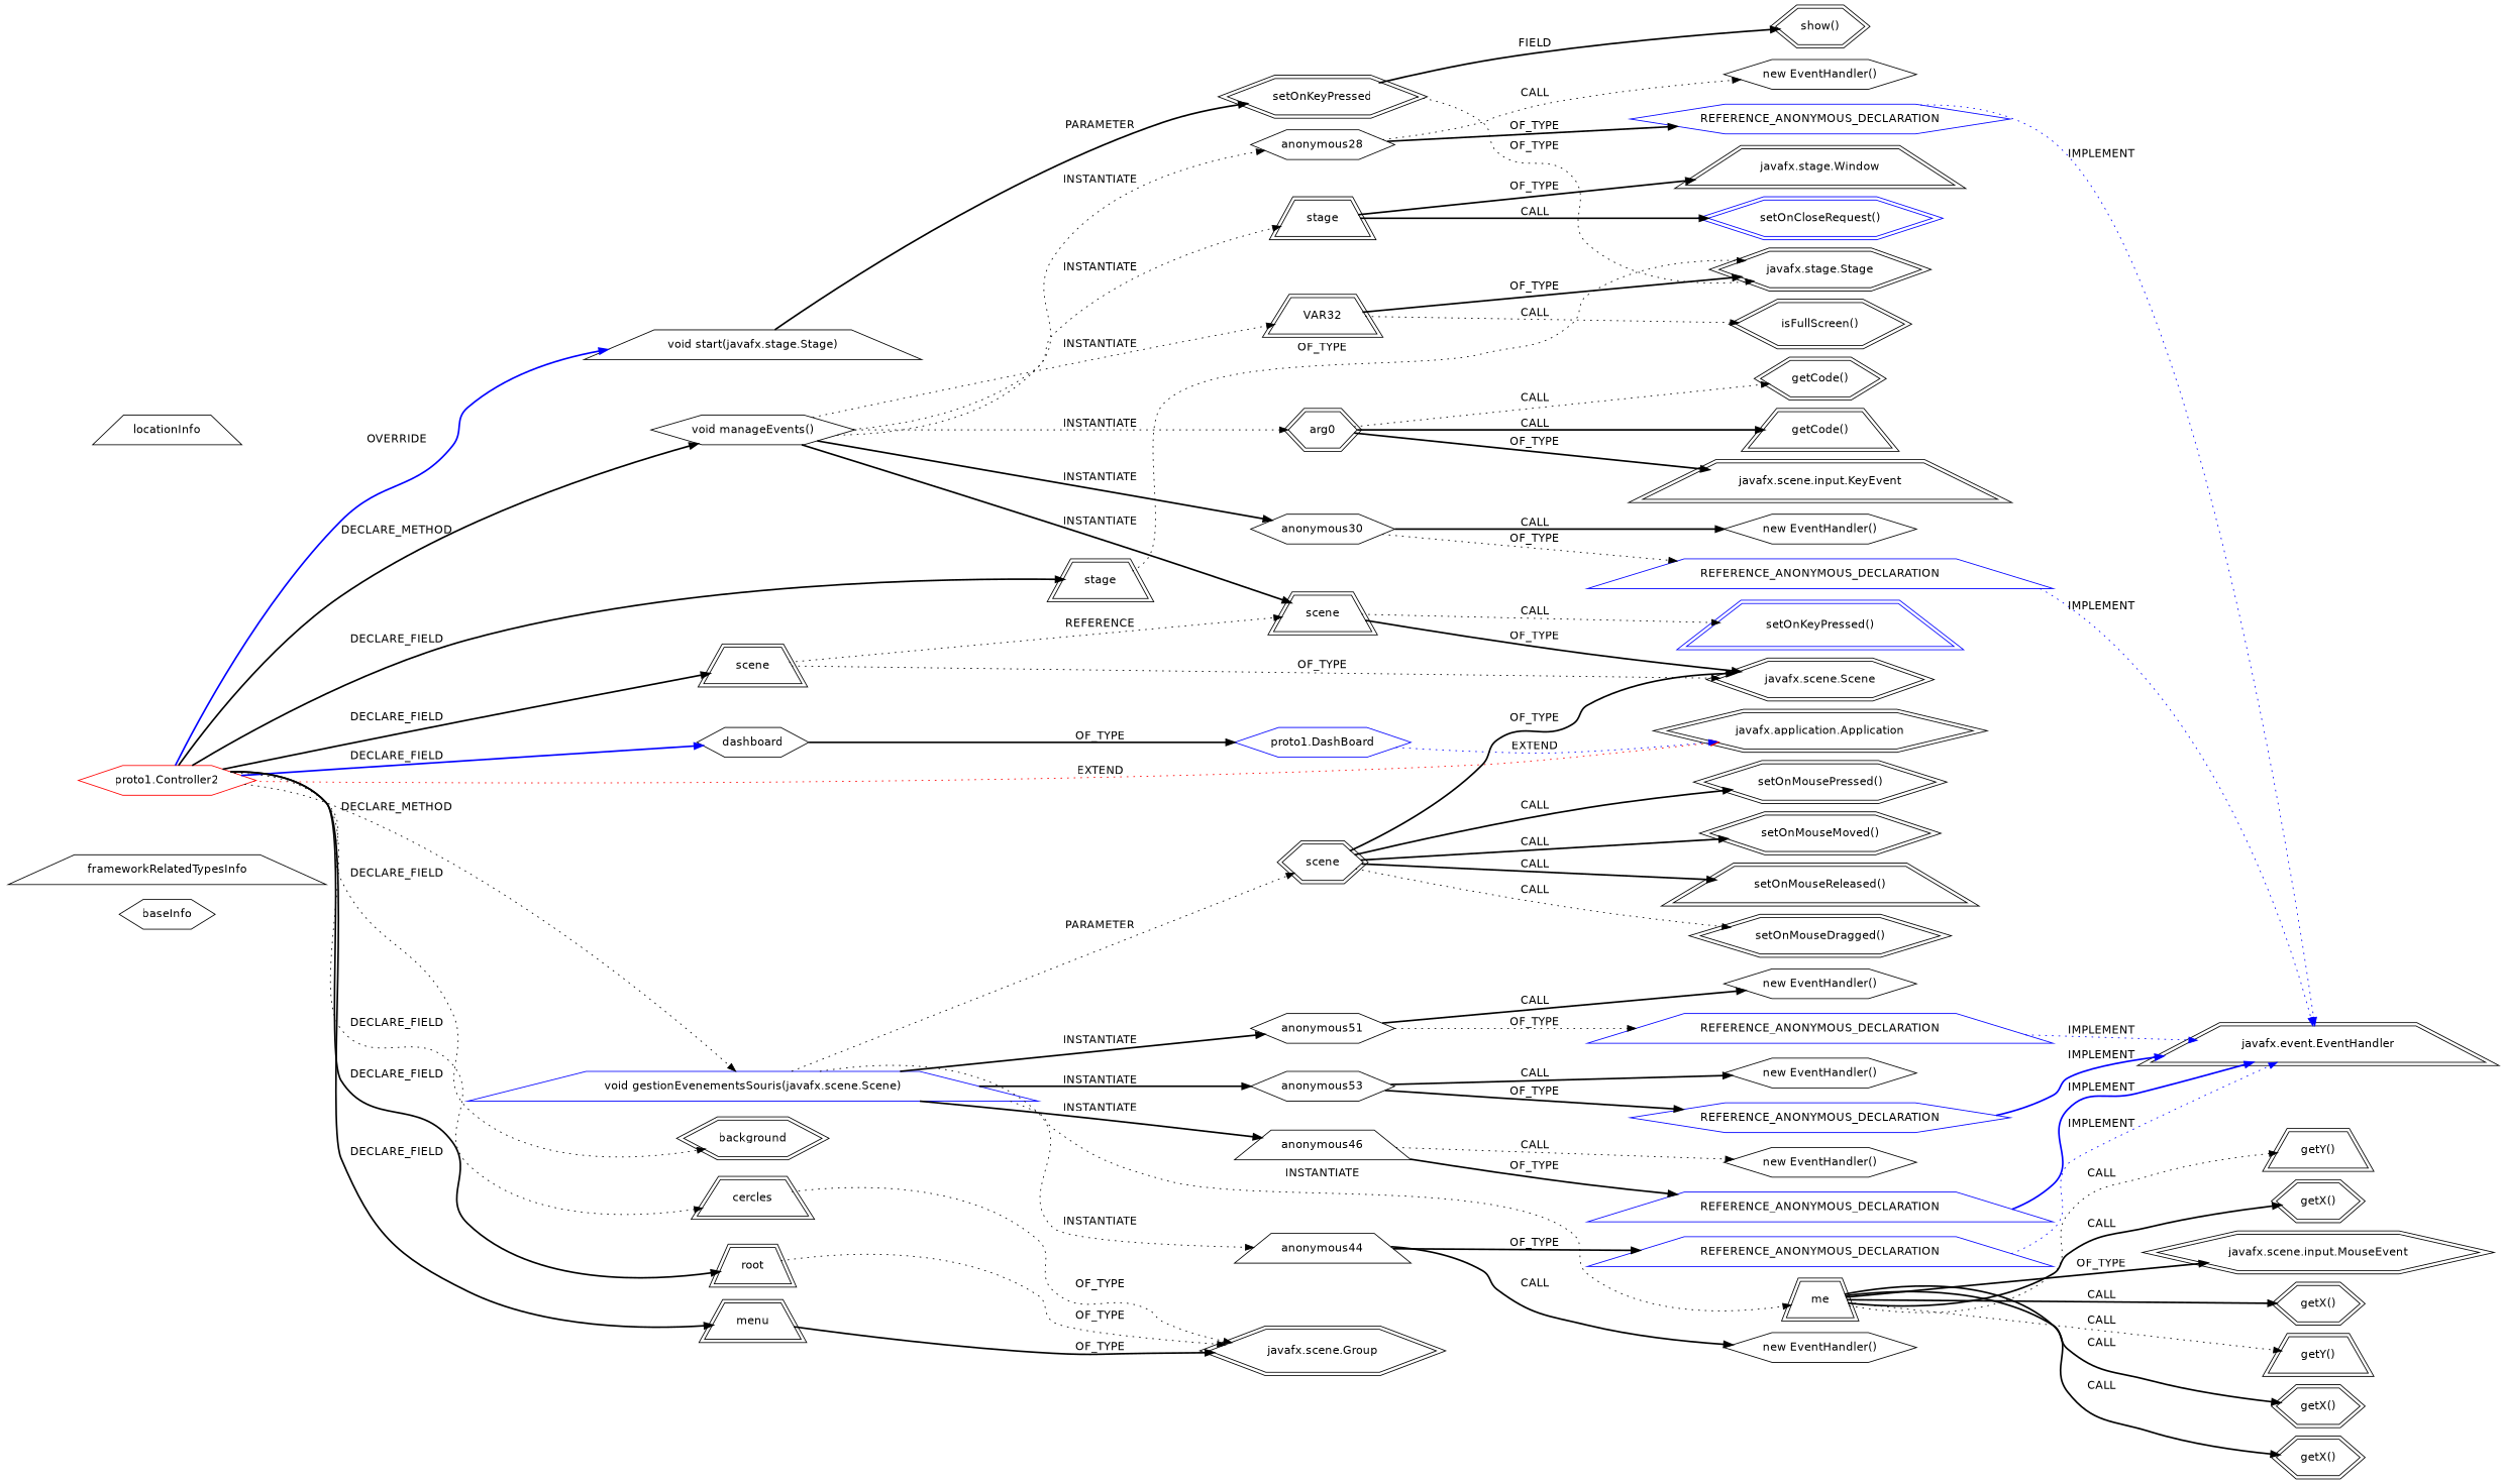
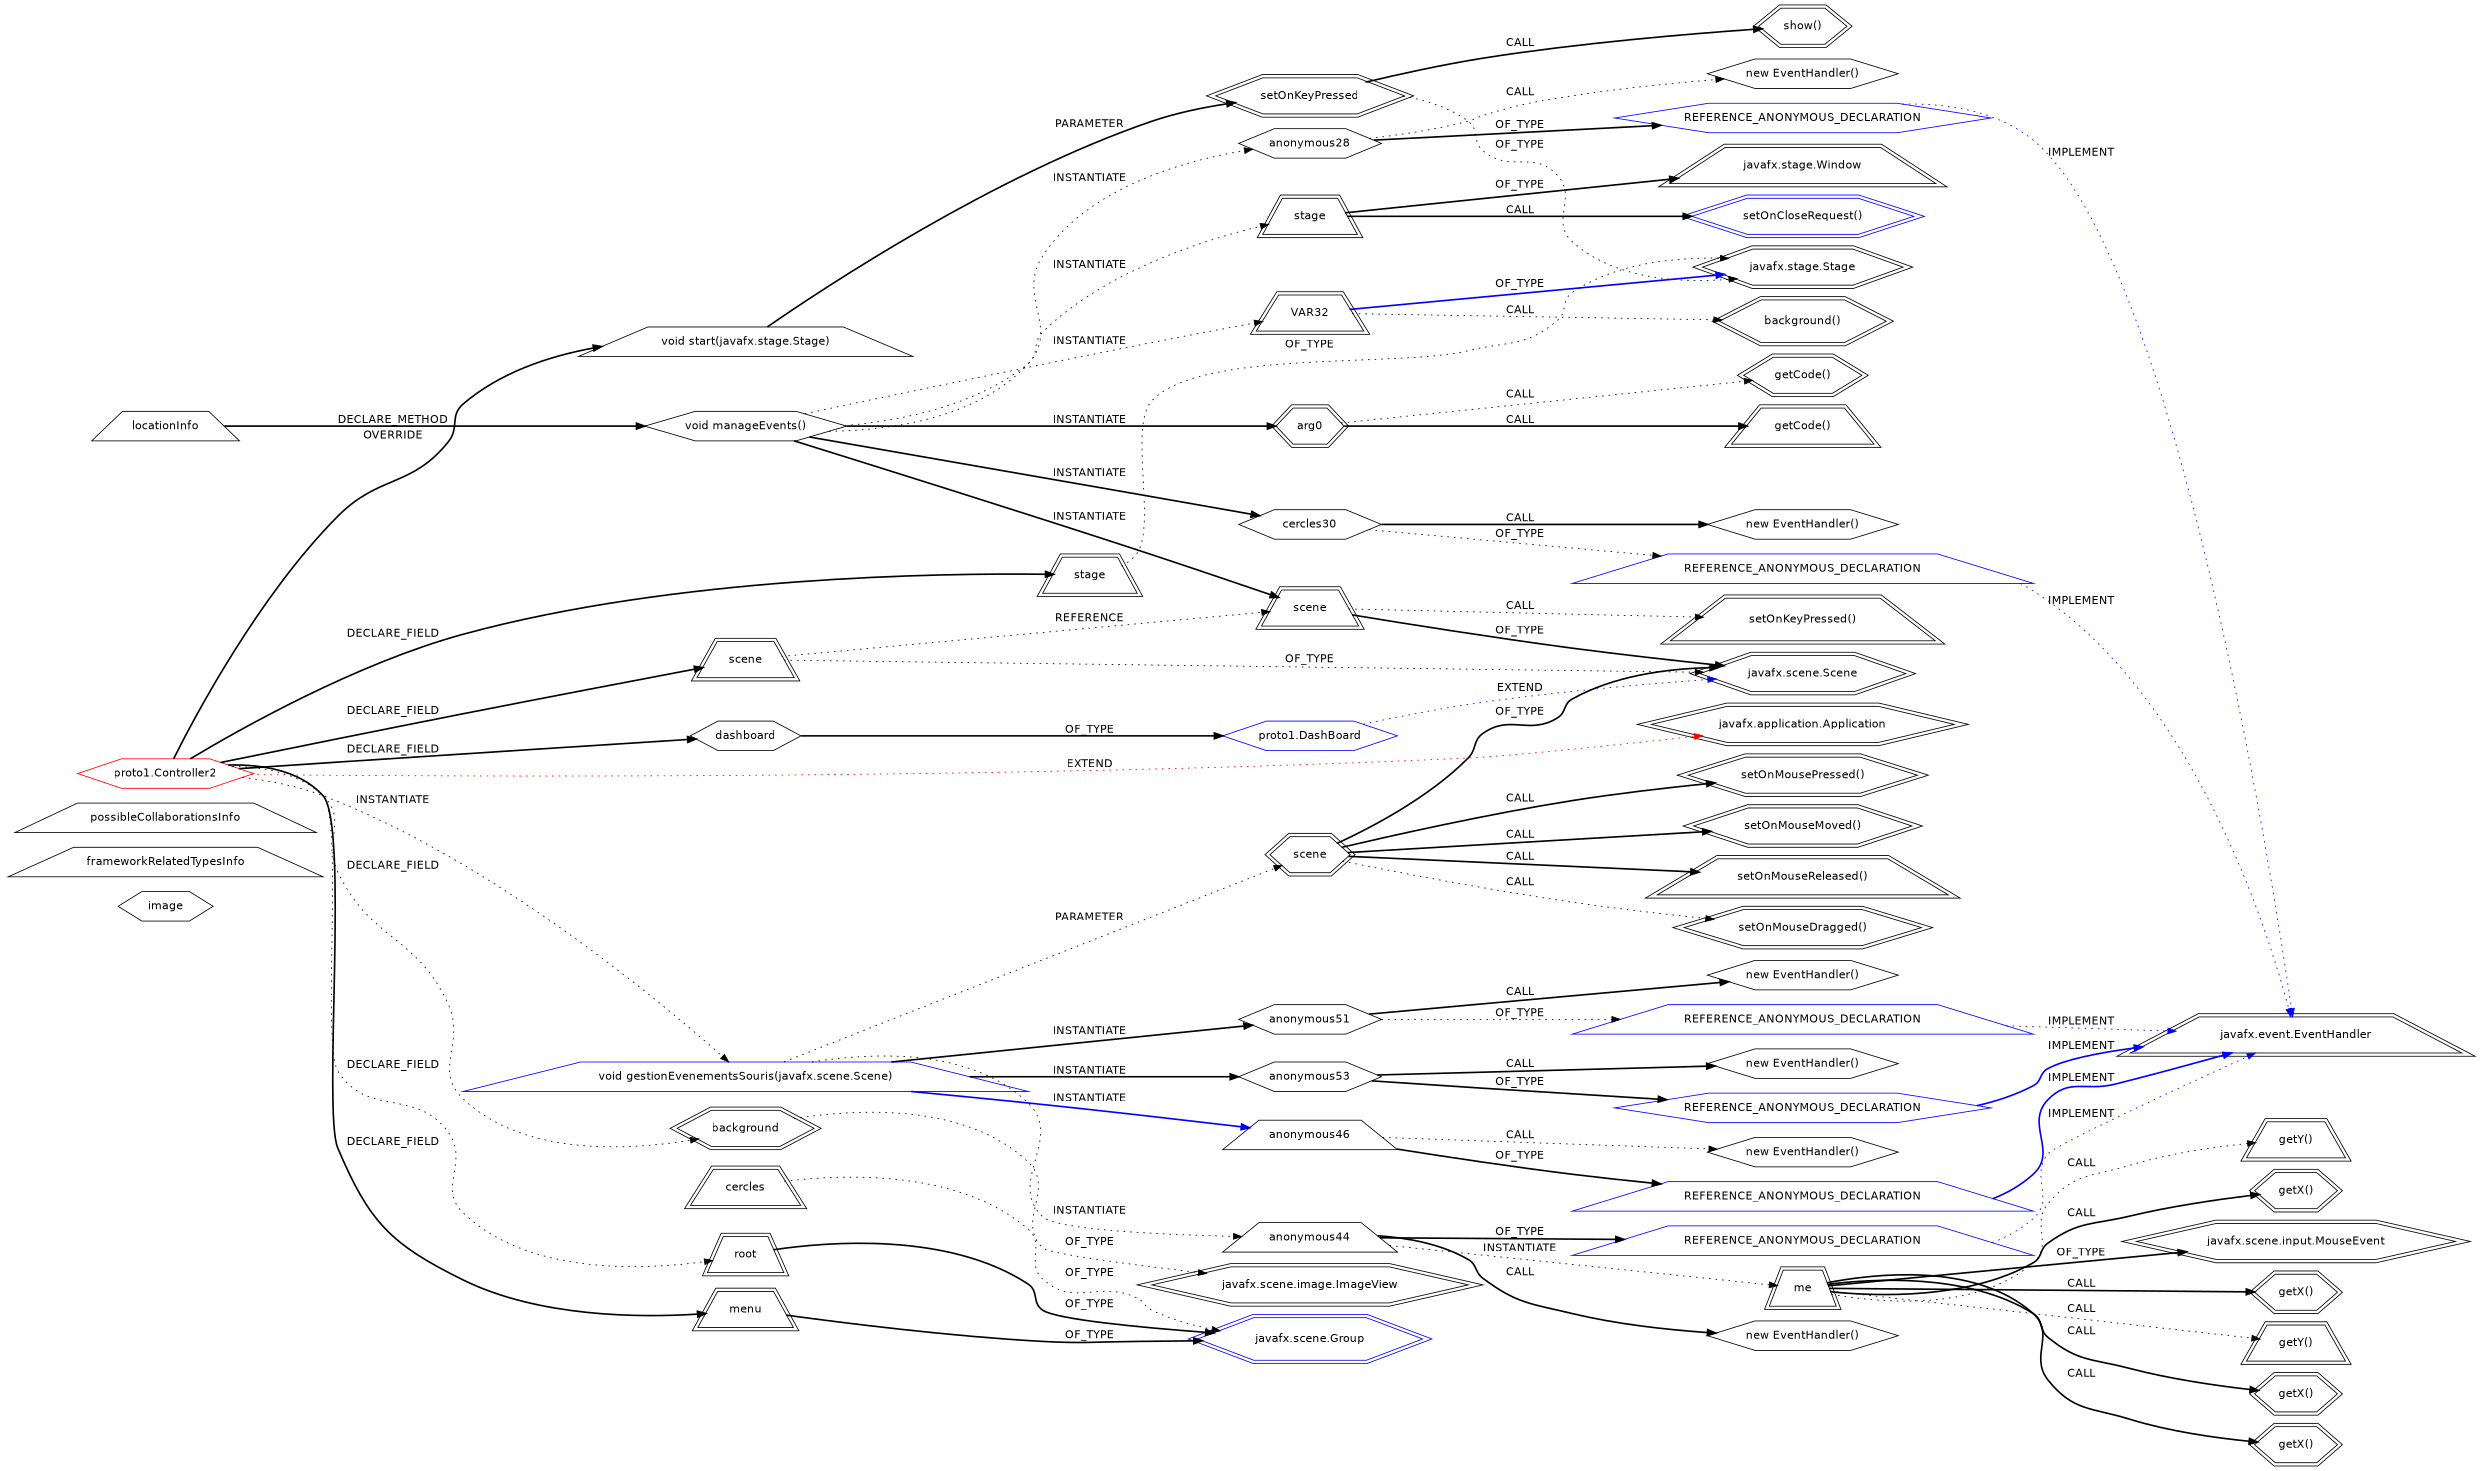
  digraph {
    fontname="DejaVu Sans"
    rankdir=LR
    node [fontname="DejaVu Sans" shape=hexagon isFrameworkType=true vertexType=INSIDE_CALL peripheries=2]
    edge [fontname="DejaVu Sans" style=bold]
-   baseInfo [category=extension_graph graphId=2400 isAnonymous=false possibleRelation=true isFrameworkType="" vertexType="" peripheries=""]
+   baseInfo [category=extension_graph graphId=2400 isAnonymous=false possibleRelation=true label=image isFrameworkType="" vertexType="" peripheries=""]
    frameworkRelatedTypesInfo [0="javafx.application.Application" shape=trapezium isFrameworkType="" vertexType="" peripheries=""]
+   possibleCollaborationsInfo [0="2400~CLIENT_METHOD_DECLARATION-INSTANTIATION-~javafx.application.Application ~javafx.event.EventHandler ~false~true" 1="2400~FIELD_DECLARATION-~javafx.application.Application ~javafx.application.Application ~false~false" shape=trapezium isFrameworkType="" vertexType="" peripheries=""]
    locationInfo [contextSignature=Controller2 filePath="/didygo-gce-display/gce-display-master/src/proto1/Controller2.java" graphId=2400 projectName="didygo-gce-display" shape=trapezium isFrameworkType="" vertexType="" peripheries=""]
    n5 [color=red isFrameworkType=false label="proto1.Controller2" vertexType=ROOT_CLIENT_CLASS_DECLARATION peripheries=""]
    n6 [label="javafx.application.Application" vertexType=FRAMEWORK_CLASS_TYPE]
    n7 [label=background vertexType=FIELD_DECLARATION]
    n8 [label=cercles shape=trapezium vertexType=FIELD_DECLARATION]
    n9 [isFrameworkType=false label=dashboard vertexType=FIELD_DECLARATION peripheries=""]
    n10 [label=menu shape=trapezium vertexType=FIELD_DECLARATION]
    n11 [label=root shape=trapezium vertexType=FIELD_DECLARATION]
    n12 [label=scene shape=trapezium vertexType=FIELD_DECLARATION]
    n13 [label=stage shape=trapezium vertexType=FIELD_DECLARATION]
    n14 [isFrameworkType=false label="void start(javafx.stage.Stage)" shape=trapezium vertexType=OVERRIDING_METHOD_DECLARATION peripheries=""]
    n15 [isFrameworkType=false label="void manageEvents()" vertexType=CLIENT_METHOD_DECLARATION peripheries=""]
    n16 [color=blue isFrameworkType=false label="void gestionEvenementsSouris(javafx.scene.Scene)" shape=trapezium vertexType=CLIENT_METHOD_DECLARATION peripheries=""]
-   n18 [label="javafx.scene.Group" vertexType=FRAMEWORK_CLASS_TYPE]
+   n17 [label="javafx.scene.image.ImageView" vertexType=FRAMEWORK_CLASS_TYPE]
+   n18 [label="javafx.scene.Group" vertexType=FRAMEWORK_CLASS_TYPE color=blue]
    n19 [color=blue isFrameworkType=false label="proto1.DashBoard" vertexType=REFERENCE_CLIENT_CLASS_DECLARATION peripheries=""]
    n20 [label="javafx.scene.Scene" vertexType=FRAMEWORK_CLASS_TYPE]
    n21 [label=scene shape=trapezium vertexType=VARIABLE_EXPRESION]
    n22 [label="javafx.stage.Stage" vertexType=FRAMEWORK_CLASS_TYPE]
    n23 [label=setOnKeyPressed vertexType=PARAMETER_DECLARATION]
    n24 [label=stage shape=trapezium vertexType=VARIABLE_EXPRESION]
    n25 [isFrameworkType=false label=anonymous28 vertexType=VARIABLE_EXPRESION peripheries=""]
-   n26 [isFrameworkType=false label=anonymous30 vertexType=VARIABLE_EXPRESION peripheries=""]
+   n26 [isFrameworkType=false label=cercles30 vertexType=VARIABLE_EXPRESION peripheries=""]
    n27 [label=arg0 vertexType=VARIABLE_EXPRESION]
    n28 [label=VAR32 shape=trapezium vertexType=VARIABLE_EXPRESION]
    n29 [label=scene vertexType=PARAMETER_DECLARATION]
    n30 [isFrameworkType=false label=anonymous44 shape=trapezium vertexType=VARIABLE_EXPRESION peripheries=""]
    n31 [isFrameworkType=false label=anonymous46 shape=trapezium vertexType=VARIABLE_EXPRESION peripheries=""]
    n32 [label=me shape=trapezium vertexType=VARIABLE_EXPRESION]
    n33 [isFrameworkType=false label=anonymous51 vertexType=VARIABLE_EXPRESION peripheries=""]
    n34 [isFrameworkType=false label=anonymous53 vertexType=VARIABLE_EXPRESION peripheries=""]
-   n35 [label="setOnKeyPressed()" shape=trapezium color=blue]
+   n35 [label="setOnKeyPressed()" shape=trapezium]
    n36 [label="show()"]
    n37 [label="javafx.stage.Window" shape=trapezium vertexType=FRAMEWORK_CLASS_TYPE]
    n38 [color=blue label="setOnCloseRequest()"]
    n39 [color=blue isFrameworkType=false label=REFERENCE_ANONYMOUS_DECLARATION vertexType=REFERENCE_ANONYMOUS_DECLARATION peripheries=""]
    n40 [isFrameworkType=false label="new EventHandler()" vertexType=CONSTRUCTOR_CALL peripheries=""]
    n41 [color=blue isFrameworkType=false label=REFERENCE_ANONYMOUS_DECLARATION shape=trapezium vertexType=REFERENCE_ANONYMOUS_DECLARATION peripheries=""]
    n42 [isFrameworkType=false label="new EventHandler()" vertexType=CONSTRUCTOR_CALL peripheries=""]
-   n43 [label="javafx.scene.input.KeyEvent" shape=trapezium vertexType=FRAMEWORK_CLASS_TYPE]
    n44 [label="getCode()"]
    n45 [label="getCode()" shape=trapezium]
-   n46 [label="isFullScreen()"]
+   n46 [label="background()"]
    n47 [label="javafx.event.EventHandler" shape=trapezium vertexType=FRAMEWORK_INTERFACE_TYPE]
    n48 [label="setOnMousePressed()"]
    n49 [label="setOnMouseMoved()"]
    n50 [label="setOnMouseReleased()" shape=trapezium]
    n51 [label="setOnMouseDragged()"]
    n52 [color=blue isFrameworkType=false label=REFERENCE_ANONYMOUS_DECLARATION shape=trapezium vertexType=REFERENCE_ANONYMOUS_DECLARATION peripheries=""]
    n53 [isFrameworkType=false label="new EventHandler()" vertexType=CONSTRUCTOR_CALL peripheries=""]
    n54 [color=blue isFrameworkType=false label=REFERENCE_ANONYMOUS_DECLARATION shape=trapezium vertexType=REFERENCE_ANONYMOUS_DECLARATION peripheries=""]
    n55 [isFrameworkType=false label="new EventHandler()" vertexType=CONSTRUCTOR_CALL peripheries=""]
    n56 [label="javafx.scene.input.MouseEvent" vertexType=FRAMEWORK_CLASS_TYPE]
    n57 [label="getX()"]
    n58 [label="getY()" shape=trapezium]
    n59 [label="getX()"]
    n60 [label="getX()"]
    n61 [label="getY()" shape=trapezium]
    n62 [label="getX()"]
    n63 [color=blue isFrameworkType=false label=REFERENCE_ANONYMOUS_DECLARATION shape=trapezium vertexType=REFERENCE_ANONYMOUS_DECLARATION peripheries=""]
    n64 [isFrameworkType=false label="new EventHandler()" vertexType=CONSTRUCTOR_CALL peripheries=""]
    n65 [color=blue isFrameworkType=false label=REFERENCE_ANONYMOUS_DECLARATION vertexType=REFERENCE_ANONYMOUS_DECLARATION peripheries=""]
    n66 [isFrameworkType=false label="new EventHandler()" vertexType=CONSTRUCTOR_CALL peripheries=""]
    n5 -> n6 [color=red label=EXTEND style=dotted]
    n5 -> n7 [label=DECLARE_FIELD style=dotted]
-   n5 -> n8 [label=DECLARE_FIELD style=dotted]
-   n5 -> n9 [label=DECLARE_FIELD color=blue]
+   n5 -> n9 [label=DECLARE_FIELD]
    n5 -> n10 [label=DECLARE_FIELD]
-   n5 -> n11 [label=DECLARE_FIELD]
+   n5 -> n11 [label=DECLARE_FIELD style=dotted]
    n5 -> n12 [label=DECLARE_FIELD]
    n5 -> n13 [label=DECLARE_FIELD]
-   n5 -> n14 [label=OVERRIDE color=blue]
-   n5 -> n15 [label=DECLARE_METHOD]
-   n5 -> n16 [label=DECLARE_METHOD style=dotted]
+   n5 -> n14 [label=OVERRIDE]
+   locationInfo -> n15 [label=DECLARE_METHOD]
+   n5 -> n16 [label=INSTANTIATE style=dotted]
+   n7 -> n17 [label=OF_TYPE style=dotted]
    n8 -> n18 [label=OF_TYPE style=dotted]
    n9 -> n19 [label=OF_TYPE]
    n10 -> n18 [label=OF_TYPE]
-   n11 -> n18 [label=OF_TYPE style=dotted]
+   n11 -> n18 [label=OF_TYPE]
    n12 -> n20 [label=OF_TYPE style=dotted]
    n12 -> n21 [label=REFERENCE style=dotted]
    n13 -> n22 [label=OF_TYPE style=dotted]
    n14 -> n23 [label=PARAMETER]
    n15 -> n21 [label=INSTANTIATE]
    n15 -> n24 [label=INSTANTIATE style=dotted]
    n15 -> n25 [label=INSTANTIATE style=dotted]
    n15 -> n26 [label=INSTANTIATE]
-   n15 -> n27 [label=INSTANTIATE style=dotted]
+   n15 -> n27 [label=INSTANTIATE]
    n15 -> n28 [label=INSTANTIATE style=dotted]
    n16 -> n29 [label=PARAMETER style=dotted]
    n16 -> n30 [label=INSTANTIATE style=dotted]
-   n16 -> n31 [label=INSTANTIATE]
-   n16 -> n32 [label=INSTANTIATE style=dotted]
+   n16 -> n31 [label=INSTANTIATE color=blue]
+   n30 -> n32 [label=INSTANTIATE style=dotted]
    n16 -> n33 [label=INSTANTIATE]
    n16 -> n34 [label=INSTANTIATE]
-   n19 -> n6 [color=blue label=EXTEND style=dotted]
+   n19 -> n20 [color=blue label=EXTEND style=dotted]
    n21 -> n20 [label=OF_TYPE]
    n21 -> n35 [label=CALL style=dotted]
    n23 -> n22 [label=OF_TYPE style=dotted]
-   n23 -> n36 [label=FIELD]
+   n23 -> n36 [label=CALL]
    n24 -> n37 [label=OF_TYPE]
    n24 -> n38 [label=CALL]
    n25 -> n39 [label=OF_TYPE]
    n25 -> n40 [label=CALL style=dotted]
    n26 -> n41 [label=OF_TYPE style=dotted]
    n26 -> n42 [label=CALL]
-   n27 -> n43 [label=OF_TYPE]
    n27 -> n44 [label=CALL style=dotted]
    n27 -> n45 [label=CALL]
-   n28 -> n22 [label=OF_TYPE]
+   n28 -> n22 [label=OF_TYPE color=blue]
    n28 -> n46 [label=CALL style=dotted]
    n29 -> n20 [label=OF_TYPE]
    n29 -> n48 [label=CALL]
    n29 -> n49 [label=CALL]
    n29 -> n50 [label=CALL]
    n29 -> n51 [label=CALL style=dotted]
    n30 -> n52 [label=OF_TYPE]
    n30 -> n53 [label=CALL]
    n31 -> n54 [label=OF_TYPE]
    n31 -> n55 [label=CALL style=dotted]
    n32 -> n56 [label=OF_TYPE]
    n32 -> n57 [label=CALL]
    n32 -> n58 [label=CALL style=dotted]
    n32 -> n59 [label=CALL]
    n32 -> n60 [label=CALL]
    n32 -> n61 [label=CALL style=dotted]
    n32 -> n62 [label=CALL]
    n33 -> n63 [label=OF_TYPE style=dotted]
    n33 -> n64 [label=CALL]
    n34 -> n65 [label=OF_TYPE]
    n34 -> n66 [label=CALL]
    n39 -> n47 [color=blue label=IMPLEMENT style=dotted]
    n41 -> n47 [color=blue label=IMPLEMENT style=dotted]
    n52 -> n47 [color=blue label=IMPLEMENT style=dotted]
    n54 -> n47 [color=blue label=IMPLEMENT]
    n63 -> n47 [color=blue label=IMPLEMENT style=dotted]
    n65 -> n47 [color=blue label=IMPLEMENT]
  }
